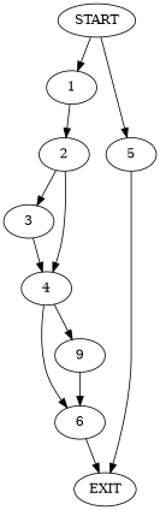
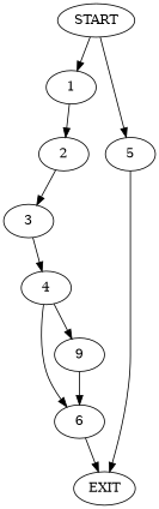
  digraph {
    n1 [label=START]
    1
    5
    2
    n5 [label=EXIT]
    3
    4
    6
    n9 [label=9]
    n1 -> 1
    n1 -> 5
    1 -> 2
    5 -> n5
    2 -> 3
-   2 -> 4
    3 -> 4
    4 -> 6
    4 -> n9
    6 -> n5
    n9 -> 6
  }
